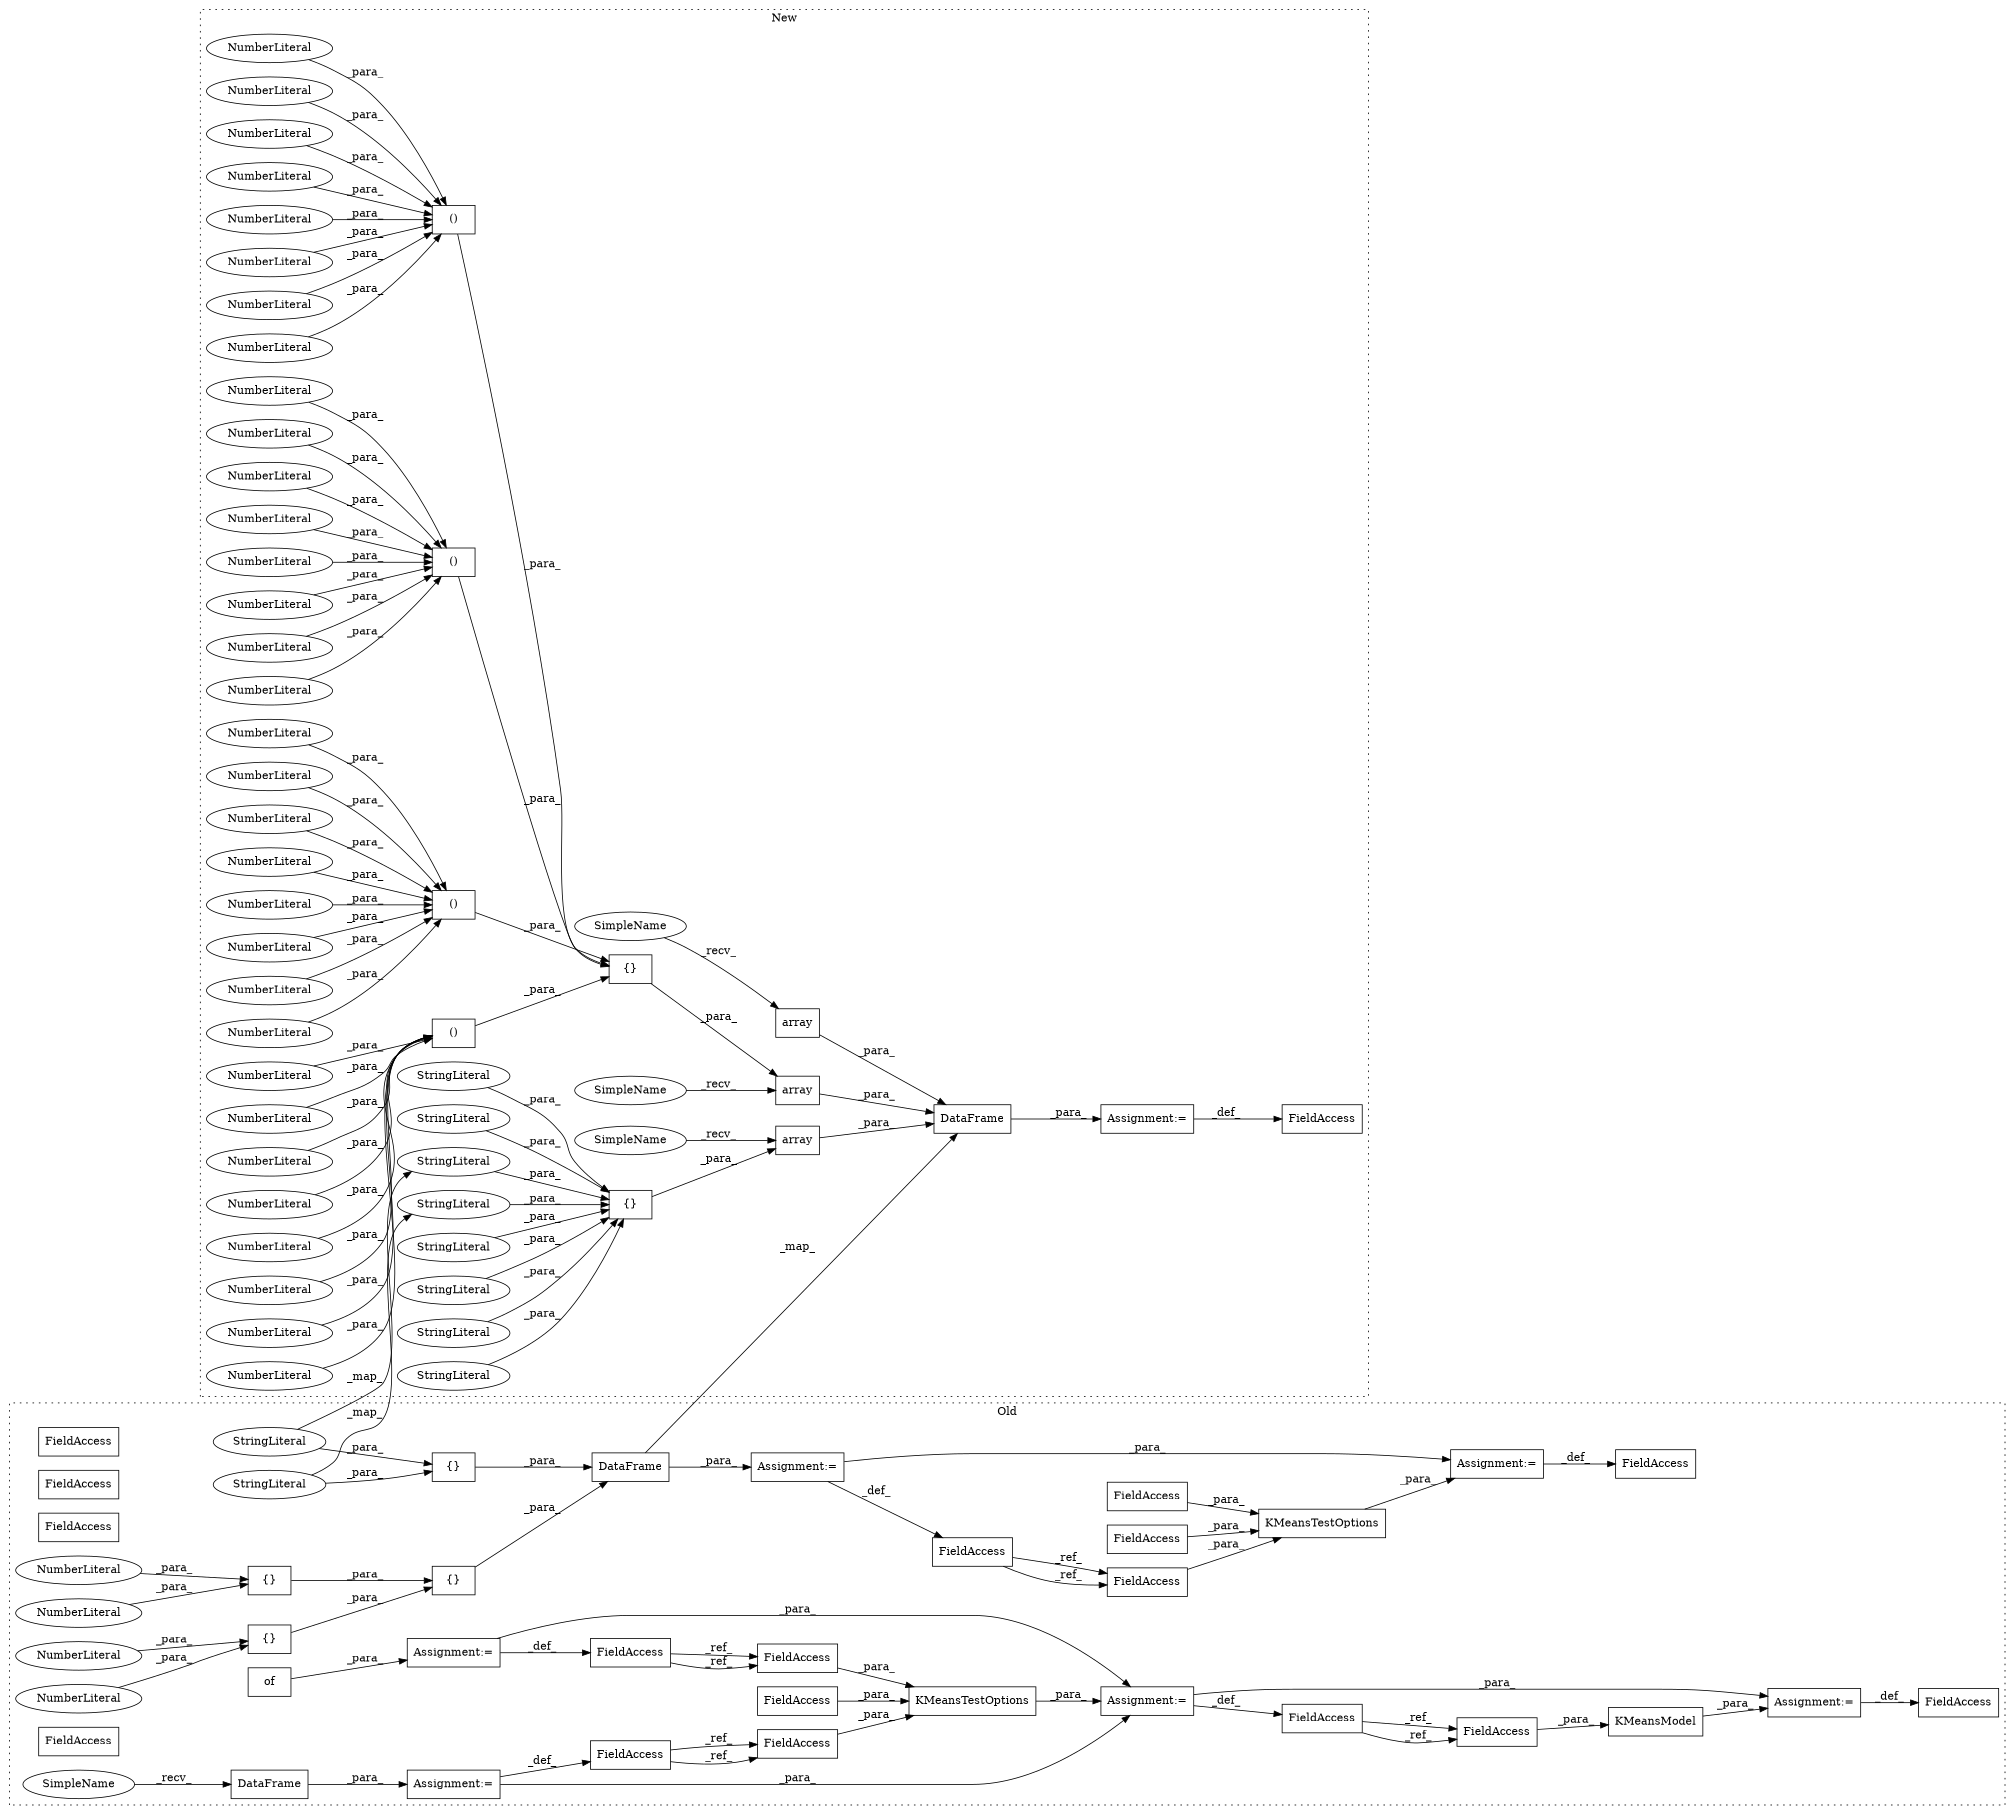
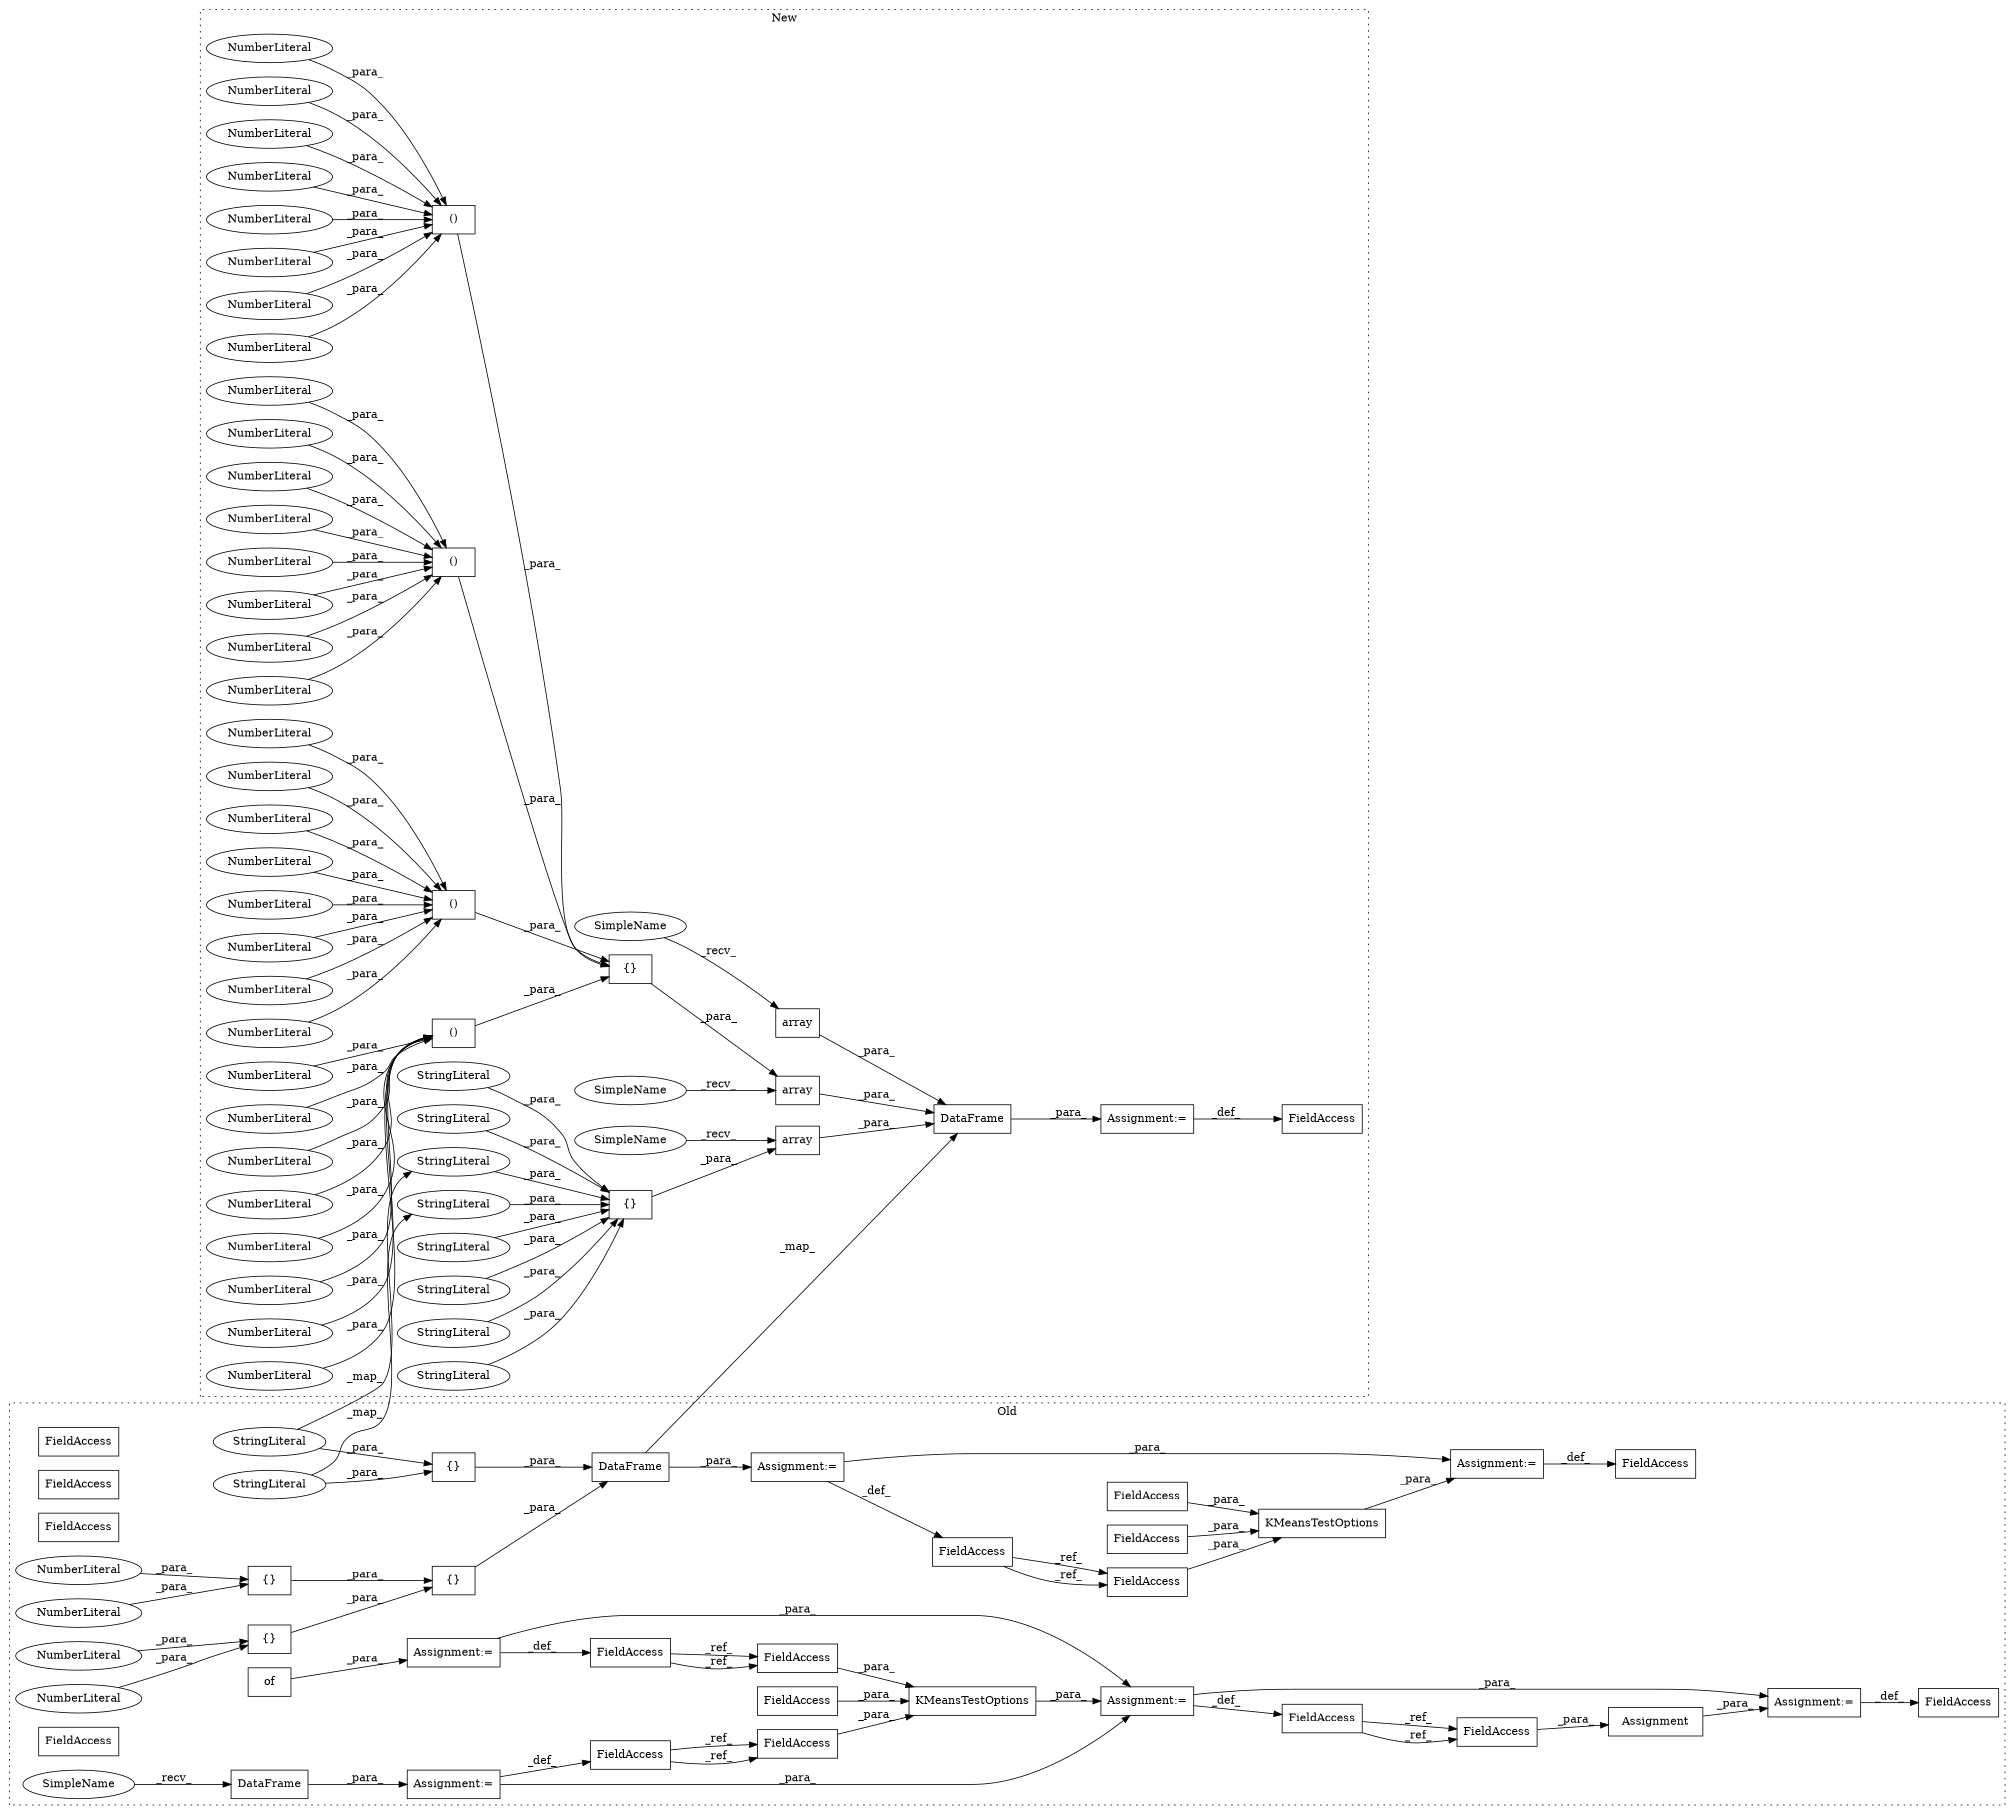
  digraph {
    rankdir=LR
    node [a=34 l=3 s=6501 shape=ellipse]
-   n1 [a=32 l="12,1" label=KMeansModel s="6415,6444" shape=box]
+   n1 [a=32 l="12,1" label=Assignment s="6415,6444" shape=box]
    n2 [a=32 l="18,1" label=KMeansTestOptions s="6321,6397" shape=box]
    n3 [a=22 l=17 label=FieldAccess s=6427 shape=box]
    n4 [a=22 l=10 label=FieldAccess s=6404 shape=box]
    n5 [a=22 l=17 label=FieldAccess s=6303 shape=box]
    n6 [a=22 l=23 label=FieldAccess s=6374 shape=box]
    n7 [a=22 l=24 label=FieldAccess s=6349 shape=box]
    n8 [a=22 l=9 label=FieldAccess s=6339 shape=box]
    n9 [a=22 l=23 label=FieldAccess s=6178 shape=box]
    n10 [a=22 l=9 label=FieldAccess s=6144 shape=box]
    n11 [a=32 l=4 label=of s=6206 shape=box]
    n12 [a=32 l=11 label=DataFrame s=6161 shape=box]
    n13 [a=7 l=1 label="Assignment:=" s=6414 shape=box]
    n14 [a=7 l=1 label="Assignment:=" s=6201 shape=box]
    n15 [a=7 l=1 label="Assignment:=" s=6153 shape=box]
    n16 [a=7 l=1 label="Assignment:=" s=6320 shape=box]
    n17 [a=32 l="10,1" label=DataFrame s="6470,6541" shape=box]
    n18 [a=4 l="1,1" label="{}" s="6492,6496" shape=box]
    n19 [a=22 l=19 label=FieldAccess s=6609 shape=box]
    n20 [a=4 l="1,1" label="{}" s="6532,6540" shape=box]
    n21 [l=1 label=NumberLiteral s=6495]
    n22 [a=4 l="1,1" label="{}" s="6491,6503" shape=box]
    n23 [l=1 label=NumberLiteral s=6493]
    n24 [a=4 l="1,1" label="{}" s="6498,6502" shape=box]
    n25 [l=1 label=NumberLiteral s=6499]
    n26 [l=1 label=NumberLiteral]
    n27 [a=22 l=11 label=FieldAccess s=6451 shape=box]
    n28 [a=22 l=11 label=FieldAccess s=6647 shape=box]
    n29 [a=32 l="18,1" label=KMeansTestOptions s="6629,6709" shape=box]
    n30 [a=22 l=25 label=FieldAccess s=6684 shape=box]
    n31 [a=22 l=24 label=FieldAccess s=6659 shape=box]
    n32 [a=7 l=1 label="Assignment:=" s=6628 shape=box]
    n33 [a=7 l=1 label="Assignment:=" s=6462 shape=box]
    n34 [a=45 label=StringLiteral s=6537]
    n35 [a=45 label=StringLiteral s=6533]
    n36 [a=22 l=17 label=FieldAccess s=6427 shape=box]
    n37 [a=42 l=6 label=SimpleName s=6154]
    n38 [a=22 l=23 label=FieldAccess s=6374 shape=box]
    n39 [a=22 l=9 label=FieldAccess s=6339 shape=box]
    n40 [a=22 l=11 label=FieldAccess s=6647 shape=box]
    n41 [a=32 l="6,1" label=array s="6992,7016" shape=box]
    n42 [a=7 l=1 label="Assignment:=" s=6456 shape=box]
    n43 [a=106 l=115 label="()" s=6623 shape=box]
    n44 [label=NumberLiteral s=6671]
    n45 [a=4 l="1,1" label="{}" s="7042,7074" shape=box]
    n46 [a=106 l=115 label="()" shape=box]
    n47 [label=NumberLiteral s=6687]
    n48 [a=106 l=115 label="()" s=6867 shape=box]
    n49 [label=NumberLiteral s=6867]
    n50 [a=106 l=115 label="()" s=6745 shape=box]
    n51 [label=NumberLiteral s=6963]
    n52 [label=NumberLiteral s=6639]
    n53 [label=NumberLiteral s=6533]
    n54 [label=NumberLiteral s=6597]
    n55 [label=NumberLiteral s=6517]
    n56 [label=NumberLiteral s=6760]
    n57 [label=NumberLiteral s=6655]
    n58 [label=NumberLiteral s=6703]
    n59 [label=NumberLiteral s=6979]
    n60 [label=NumberLiteral s=6915]
    n61 [label=NumberLiteral s=6613]
    n62 [label=NumberLiteral s=6824]
    n63 [label=NumberLiteral s=6623]
    n64 [label=NumberLiteral s=6581]
    n65 [label=NumberLiteral s=6840]
    n66 [label=NumberLiteral s=6776]
    n67 [label=NumberLiteral s=6792]
    n68 [l=4 label=NumberLiteral s=6856]
    n69 [label=NumberLiteral s=6549]
    n70 [label=NumberLiteral s=6735]
    n71 [label=NumberLiteral]
    n72 [label=NumberLiteral s=6883]
    n73 [label=NumberLiteral s=6719]
    n74 [l=2 label=NumberLiteral s=6745]
    n75 [label=NumberLiteral s=6899]
    n76 [label=NumberLiteral s=6947]
    n77 [label=NumberLiteral s=6808]
    n78 [label=NumberLiteral s=6931]
    n79 [label=NumberLiteral s=6565]
    n80 [a=4 l="6,2" label="{}" s="6495,6982" shape=box]
    n81 [a=32 l="6,1" label=array s="7024,7075" shape=box]
    n82 [a=22 l=10 label=FieldAccess s=6446 shape=box]
    n83 [a=32 l="6,1" label=array s="6480,6984" shape=box]
    n84 [a=45 label=StringLiteral s=7067]
    n85 [a=45 label=StringLiteral s=7059]
    n86 [a=45 label=StringLiteral s=7071]
    n87 [a=45 label=StringLiteral s=7055]
    n88 [a=45 label=StringLiteral s=7051]
    n89 [a=45 label=StringLiteral s=7063]
    n90 [a=32 l="10,1" label=DataFrame s="6464,7076" shape=box]
    n91 [a=45 label=StringLiteral s=7047]
    n92 [a=45 label=StringLiteral s=7043]
    n93 [a=42 l=5 label=SimpleName s=7018]
    n94 [a=42 l=5 label=SimpleName s=6474]
    n95 [a=42 l=5 label=SimpleName s=6986]
    subgraph cluster_1 {
      label=Old
      style=dotted
      n1
      n2
      n3
      n4
      n5
      n6
      n7
      n8
      n9
      n10
      n11
      n12
      n13
      n14
      n15
      n16
      n17
      n18
      n19
      n20
      n21
      n22
      n23
      n24
      n25
      n26
      n27
      n28
      n29
      n30
      n31
      n32
      n33
      n34
      n35
      n36
      n37
      n38
      n39
      n40
    }
    subgraph cluster_2 {
      label=New
      style=dotted
      n41
      n42
      n43
      n44
      n45
      n46
      n47
      n48
      n49
      n50
      n51
      n52
      n53
      n54
      n55
      n56
      n57
      n58
      n59
      n60
      n61
      n62
      n63
      n64
      n65
      n66
      n67
      n68
      n69
      n70
      n71
      n72
      n73
      n74
      n75
      n76
      n77
      n78
      n79
      n80
      n81
      n82
      n83
      n84
      n85
      n86
      n87
      n88
      n89
      n90
      n91
      n92
      n93
      n94
      n95
    }
    n1 -> n13 [label=_para_]
    n2 -> n16 [label=_para_]
    n5 -> n36 [label=_ref_]
    n5 -> n36 [label=_ref_]
    n7 -> n2 [label=_para_]
    n9 -> n38 [label=_ref_]
    n9 -> n38 [label=_ref_]
    n10 -> n39 [label=_ref_]
    n10 -> n39 [label=_ref_]
    n11 -> n14 [label=_para_]
    n12 -> n15 [label=_para_]
    n13 -> n4 [label=_def_]
    n14 -> n9 [label=_def_]
    n14 -> n16 [label=_para_]
    n15 -> n10 [label=_def_]
    n15 -> n16 [label=_para_]
    n16 -> n5 [label=_def_]
    n16 -> n13 [label=_para_]
    n17 -> n33 [label=_para_]
    n17 -> n90 [label=_map_]
    n18 -> n22 [label=_para_]
    n20 -> n17 [label=_para_]
    n21 -> n18 [label=_para_]
    n22 -> n17 [label=_para_]
    n23 -> n18 [label=_para_]
    n24 -> n22 [label=_para_]
    n25 -> n24 [label=_para_]
    n26 -> n24 [label=_para_]
    n27 -> n40 [label=_ref_]
    n27 -> n40 [label=_ref_]
    n29 -> n32 [label=_para_]
    n30 -> n29 [label=_para_]
    n31 -> n29 [label=_para_]
    n32 -> n19 [label=_def_]
    n33 -> n27 [label=_def_]
    n33 -> n32 [label=_para_]
    n34 -> n20 [label=_para_]
    n34 -> n91 [label=_map_]
    n35 -> n20 [label=_para_]
    n35 -> n92 [label=_map_]
    n36 -> n1 [label=_para_]
    n37 -> n12 [label=_recv_]
    n38 -> n2 [label=_para_]
    n39 -> n2 [label=_para_]
    n40 -> n29 [label=_para_]
    n41 -> n90 [label=_para_]
    n42 -> n82 [label=_def_]
    n43 -> n80 [label=_para_]
    n44 -> n43 [label=_para_]
    n45 -> n81 [label=_para_]
    n46 -> n80 [label=_para_]
    n47 -> n43 [label=_para_]
    n48 -> n80 [label=_para_]
    n49 -> n48 [label=_para_]
    n50 -> n80 [label=_para_]
    n51 -> n48 [label=_para_]
    n52 -> n43 [label=_para_]
    n53 -> n46 [label=_para_]
    n54 -> n46 [label=_para_]
    n55 -> n46 [label=_para_]
    n56 -> n50 [label=_para_]
    n57 -> n43 [label=_para_]
    n58 -> n43 [label=_para_]
    n59 -> n48 [label=_para_]
    n60 -> n48 [label=_para_]
    n61 -> n46 [label=_para_]
    n62 -> n50 [label=_para_]
    n63 -> n43 [label=_para_]
    n64 -> n46 [label=_para_]
    n65 -> n50 [label=_para_]
    n66 -> n50 [label=_para_]
    n67 -> n50 [label=_para_]
    n68 -> n50 [label=_para_]
    n69 -> n46 [label=_para_]
    n70 -> n43 [label=_para_]
    n71 -> n46 [label=_para_]
    n72 -> n48 [label=_para_]
    n73 -> n43 [label=_para_]
    n74 -> n50 [label=_para_]
    n75 -> n48 [label=_para_]
    n76 -> n48 [label=_para_]
    n77 -> n50 [label=_para_]
    n78 -> n48 [label=_para_]
    n79 -> n46 [label=_para_]
    n80 -> n83 [label=_para_]
    n81 -> n90 [label=_para_]
    n83 -> n90 [label=_para_]
    n84 -> n45 [label=_para_]
    n85 -> n45 [label=_para_]
    n86 -> n45 [label=_para_]
    n87 -> n45 [label=_para_]
    n88 -> n45 [label=_para_]
    n89 -> n45 [label=_para_]
    n90 -> n42 [label=_para_]
    n91 -> n45 [label=_para_]
    n92 -> n45 [label=_para_]
    n93 -> n81 [label=_recv_]
    n94 -> n83 [label=_recv_]
    n95 -> n41 [label=_recv_]
  }
